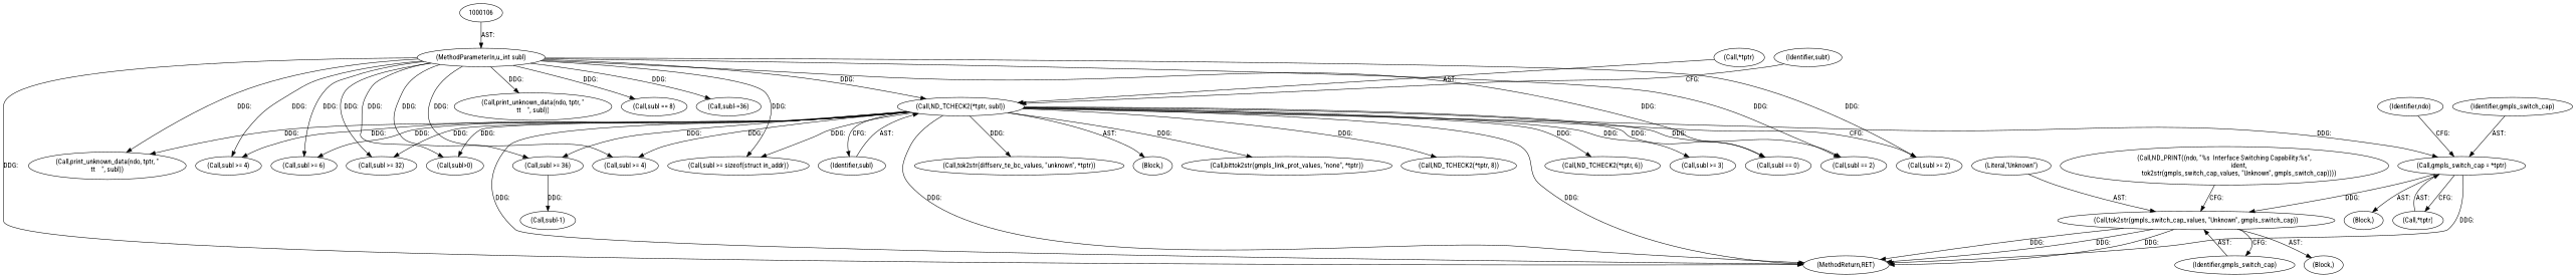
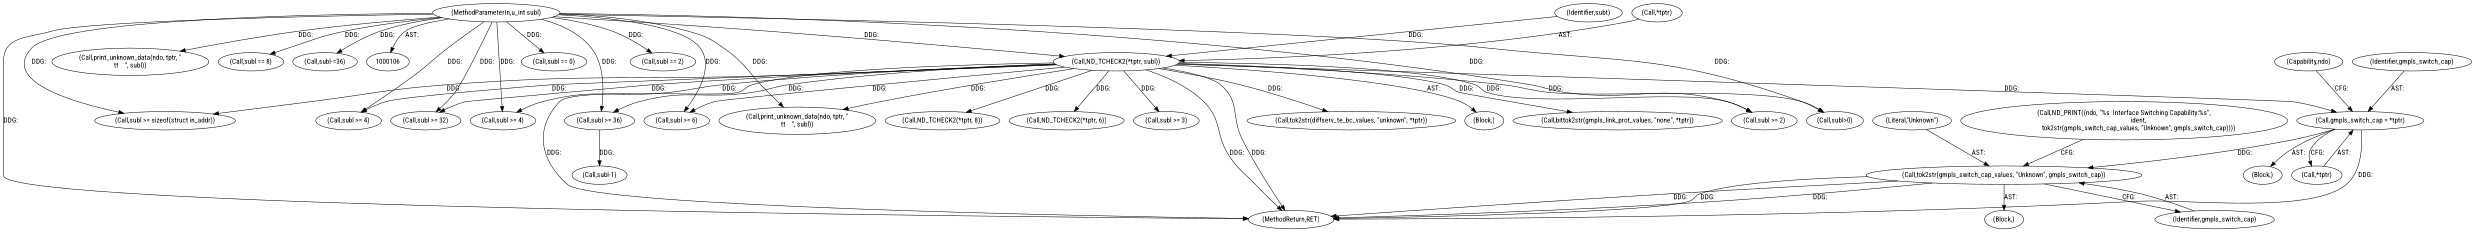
  digraph {
    fontname="Roboto Condensed"
    node [fontname="Roboto Condensed"]
    edge [fontname="Roboto Condensed"]
    n1 [label="(Call,gmpls_switch_cap = *tptr)"]
    n2 [label="(Call,tok2str(gmpls_switch_cap_values, \"Unknown\", gmpls_switch_cap))"]
    n3 [label="(Call,*tptr)"]
    n4 [label="(MethodReturn,RET)"]
    n5 [label="(Block,)"]
    n6 [label="(Identifier,gmpls_switch_cap)"]
    n7 [label="(Block,)"]
    n8 [label="(Call,ND_TCHECK2(*tptr, subl))"]
    n9 [label="(Call,subl >= 6)"]
    n10 [label="(Call,subl >= 32)"]
    n11 [label="(Call,tok2str(diffserv_te_bc_values, \"unknown\", *tptr))"]
    n12 [label="(Call,subl >= 36)"]
    n13 [label="(Block,)"]
    n14 [label="(Call,subl == 0)"]
    n15 [label="(Call,subl == 2)"]
    n16 [label="(Call,subl >= 2)"]
    n17 [label="(Call,bittok2str(gmpls_link_prot_values, \"none\", *tptr))"]
    n18 [label="(Call,ND_TCHECK2(*tptr, 8))"]
    n19 [label="(Call,subl >= 4)"]
    n20 [label="(Call,print_unknown_data(ndo, tptr, \"\n\t\t    \", subl))"]
    n21 [label="(Call,ND_TCHECK2(*tptr, 6))"]
    n22 [label="(Call,subl >= 3)"]
    n23 [label="(Call,subl >= 4)"]
-   n24 [label="(Identifier,subl)"]
    n25 [label="(Call,subl>0)"]
    n26 [label="(Call,subl >= sizeof(struct in_addr))"]
    n27 [label="(Call,subl-1)"]
    n28 [label="(MethodParameterIn,u_int subl)"]
    n29 [label="(Call,print_unknown_data(ndo, tptr, \"\n\t\t    \", subl))"]
    n30 [label="(Call,subl == 8)"]
    n31 [label="(Call,subl-=36)"]
    1000106
    n33 [label="(Identifier,subt)"]
    n34 [label="(Call,ND_PRINT((ndo, \"%s  Interface Switching Capability:%s\",\n                   ident,\n                   tok2str(gmpls_switch_cap_values, \"Unknown\", gmpls_switch_cap))))"]
-   n35 [label="(Identifier,ndo)"]
+   n35 [label="(Capability,ndo)"]
    n36 [label="(Call,*tptr)"]
    n37 [label="(Literal,\"Unknown\")"]
    n38 [label="(Identifier,gmpls_switch_cap)"]
    n1 -> n2 [label="DDG: "]
    n1 -> n3 [label="CFG: "]
    n1 -> n4 [label="DDG: "]
    n1 -> n5 [label="AST: "]
    n2 -> n4 [label="DDG: "]
    n2 -> n4 [label="DDG: "]
    n2 -> n4 [label="DDG: "]
    n2 -> n6 [label="CFG: "]
    n2 -> n7 [label="AST: "]
    n3 -> n1 [label="AST: "]
    n6 -> n2 [label="AST: "]
    n8 -> n1 [label="DDG: "]
    n8 -> n4 [label="DDG: "]
    n8 -> n4 [label="DDG: "]
    n8 -> n4 [label="DDG: "]
    n8 -> n9 [label="DDG: "]
    n8 -> n10 [label="DDG: "]
    n8 -> n11 [label="DDG: "]
    n8 -> n12 [label="DDG: "]
    n8 -> n13 [label="AST: "]
-   n8 -> n14 [label="DDG: "]
-   n8 -> n15 [label="DDG: "]
-   n8 -> n16 [label="CFG: "]
+   n8 -> n16 [label="DDG: "]
    n8 -> n17 [label="DDG: "]
    n8 -> n18 [label="DDG: "]
    n8 -> n19 [label="DDG: "]
    n8 -> n20 [label="DDG: "]
    n8 -> n21 [label="DDG: "]
    n8 -> n22 [label="DDG: "]
    n8 -> n23 [label="DDG: "]
-   n8 -> n24 [label="CFG: "]
    n8 -> n25 [label="DDG: "]
    n8 -> n26 [label="DDG: "]
    n12 -> n27 [label="DDG: "]
-   n24 -> n8 [label="AST: "]
    n28 -> n4 [label="DDG: "]
    n28 -> n8 [label="DDG: "]
    n28 -> n9 [label="DDG: "]
    n28 -> n10 [label="DDG: "]
    n28 -> n12 [label="DDG: "]
    n28 -> n14 [label="DDG: "]
    n28 -> n15 [label="DDG: "]
    n28 -> n16 [label="DDG: "]
    n28 -> n19 [label="DDG: "]
    n28 -> n20 [label="DDG: "]
    n28 -> n23 [label="DDG: "]
    n28 -> n25 [label="DDG: "]
    n28 -> n26 [label="DDG: "]
    n28 -> n29 [label="DDG: "]
    n28 -> n30 [label="DDG: "]
    n28 -> n31 [label="DDG: "]
-   1000106 -> n28 [label="AST: "]
-   n33 -> n8 [label="CFG: "]
+   n28 -> 1000106 [label="AST: "]
+   n33 -> n8 [label="DDG: "]
    n34 -> n2 [label="CFG: "]
    n35 -> n1 [label="CFG: "]
    n36 -> n8 [label="AST: "]
    n37 -> n2 [label="AST: "]
    n38 -> n1 [label="AST: "]
  }
